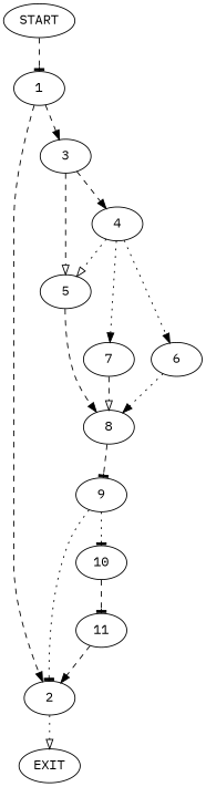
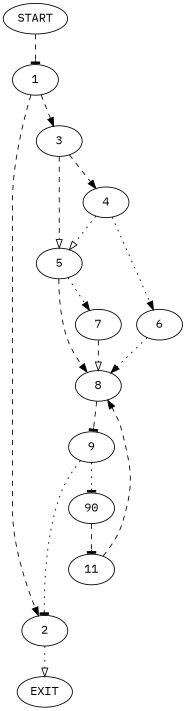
  digraph {
    fontname="IBM Plex Mono"
    node [fontname="IBM Plex Mono"]
    edge [arrowhead=normal fontname="IBM Plex Mono" style=dashed]
    n1 [label=START]
    1
    2
    3
    n5 [label=EXIT]
    4
    5
    6
    7
    8
    9
-   10
+   10 [label=90]
    11
    n1 -> 1 [arrowhead=tee]
    1 -> 2
    1 -> 3
    2 -> n5 [arrowhead=onormal style=dotted]
    3 -> 4
    3 -> 5 [arrowhead=onormal]
    4 -> 5 [arrowhead=onormal style=dotted]
    4 -> 6 [style=dotted]
-   4 -> 7 [style=dotted]
+   5 -> 7 [style=dotted]
    5 -> 8
    6 -> 8 [style=dotted]
    7 -> 8 [arrowhead=onormal]
    8 -> 9 [arrowhead=tee]
    9 -> 2 [arrowhead=tee style=dotted]
    9 -> 10 [arrowhead=tee style=dotted]
    10 -> 11 [arrowhead=tee]
-   11 -> 2
+   11 -> 8
  }
